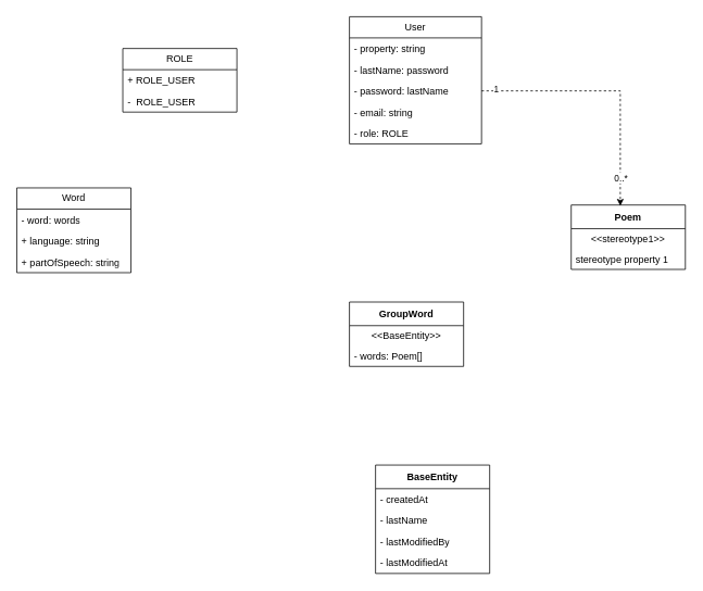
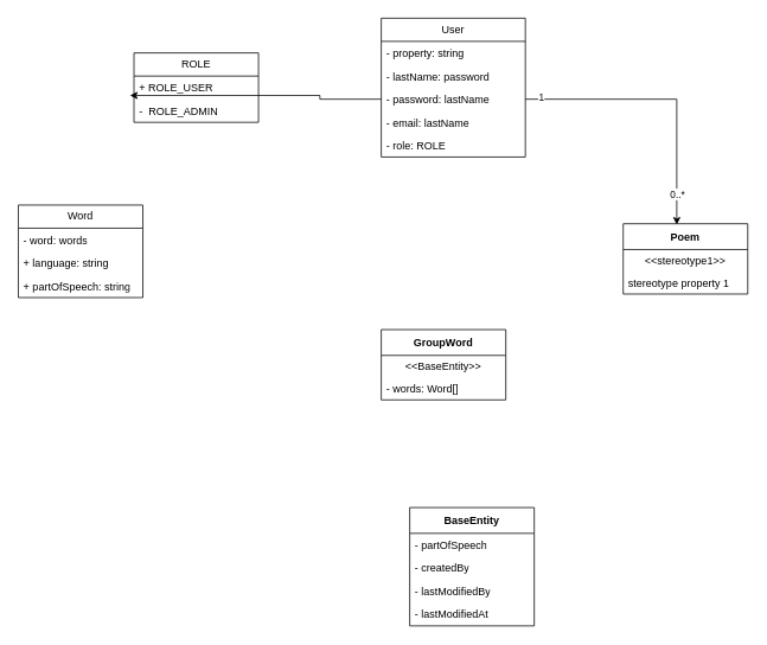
  <mxCell id="0" />
  <mxCell id="1" parent="0" />
  <mxCell id="2" value="User" style="swimlane;fontStyle=0;childLayout=stackLayout;horizontal=1;startSize=26;fillColor=none;horizontalStack=0;resizeParent=1;resizeParentMax=0;resizeLast=0;collapsible=1;marginBottom=0;whiteSpace=wrap;html=1;" vertex="1" parent="1"><mxGeometry x="428" y="20" width="162" height="156" as="geometry" /></mxCell>
  <mxCell id="3" value="- property: string" style="text;strokeColor=none;fillColor=none;align=left;verticalAlign=top;spacingLeft=4;spacingRight=4;overflow=hidden;rotatable=0;points=[[0,0.5],[1,0.5]];portConstraint=eastwest;whiteSpace=wrap;html=1;" vertex="1" parent="2"><mxGeometry y="26" width="162" height="26" as="geometry" /></mxCell>
  <mxCell id="4" value="- lastName: password" style="text;strokeColor=none;fillColor=none;align=left;verticalAlign=top;spacingLeft=4;spacingRight=4;overflow=hidden;rotatable=0;points=[[0,0.5],[1,0.5]];portConstraint=eastwest;whiteSpace=wrap;html=1;" vertex="1" parent="2"><mxGeometry y="52" width="162" height="26" as="geometry" /></mxCell>
  <mxCell id="5" value="- password: lastName" style="text;strokeColor=none;fillColor=none;align=left;verticalAlign=top;spacingLeft=4;spacingRight=4;overflow=hidden;rotatable=0;points=[[0,0.5],[1,0.5]];portConstraint=eastwest;whiteSpace=wrap;html=1;" vertex="1" parent="2"><mxGeometry y="78" width="162" height="26" as="geometry" /></mxCell>
- <mxCell id="6" value="- email: string" style="text;strokeColor=none;fillColor=none;align=left;verticalAlign=top;spacingLeft=4;spacingRight=4;overflow=hidden;rotatable=0;points=[[0,0.5],[1,0.5]];portConstraint=eastwest;whiteSpace=wrap;html=1;" vertex="1" parent="2"><mxGeometry y="104" width="162" height="26" as="geometry" /></mxCell>
+ <mxCell id="6" value="- email: lastName" style="text;strokeColor=none;fillColor=none;align=left;verticalAlign=top;spacingLeft=4;spacingRight=4;overflow=hidden;rotatable=0;points=[[0,0.5],[1,0.5]];portConstraint=eastwest;whiteSpace=wrap;html=1;" vertex="1" parent="2"><mxGeometry y="104" width="162" height="26" as="geometry" /></mxCell>
  <mxCell id="7" value="- role: ROLE" style="text;strokeColor=none;fillColor=none;align=left;verticalAlign=top;spacingLeft=4;spacingRight=4;overflow=hidden;rotatable=0;points=[[0,0.5],[1,0.5]];portConstraint=eastwest;whiteSpace=wrap;html=1;" vertex="1" parent="2"><mxGeometry y="130" width="162" height="26" as="geometry" /></mxCell>
  <mxCell id="8" value="Word" style="swimlane;fontStyle=0;childLayout=stackLayout;horizontal=1;startSize=26;fillColor=none;horizontalStack=0;resizeParent=1;resizeParentMax=0;resizeLast=0;collapsible=1;marginBottom=0;whiteSpace=wrap;html=1;" vertex="1" parent="1"><mxGeometry x="20" y="230" width="140" height="104" as="geometry" /></mxCell>
  <mxCell id="9" value="- word: words" style="text;strokeColor=none;fillColor=none;align=left;verticalAlign=top;spacingLeft=4;spacingRight=4;overflow=hidden;rotatable=0;points=[[0,0.5],[1,0.5]];portConstraint=eastwest;whiteSpace=wrap;html=1;" vertex="1" parent="8"><mxGeometry y="26" width="140" height="26" as="geometry" /></mxCell>
  <mxCell id="10" value="+ language: string" style="text;strokeColor=none;fillColor=none;align=left;verticalAlign=top;spacingLeft=4;spacingRight=4;overflow=hidden;rotatable=0;points=[[0,0.5],[1,0.5]];portConstraint=eastwest;whiteSpace=wrap;html=1;" vertex="1" parent="8"><mxGeometry y="52" width="140" height="26" as="geometry" /></mxCell>
  <mxCell id="11" value="+ partOfSpeech: string" style="text;strokeColor=none;fillColor=none;align=left;verticalAlign=top;spacingLeft=4;spacingRight=4;overflow=hidden;rotatable=0;points=[[0,0.5],[1,0.5]];portConstraint=eastwest;whiteSpace=wrap;html=1;" vertex="1" parent="8"><mxGeometry y="78" width="140" height="26" as="geometry" /></mxCell>
  <mxCell id="12" value="ROLE" style="swimlane;fontStyle=0;childLayout=stackLayout;horizontal=1;startSize=26;fillColor=none;horizontalStack=0;resizeParent=1;resizeParentMax=0;resizeLast=0;collapsible=1;marginBottom=0;whiteSpace=wrap;html=1;" vertex="1" parent="1"><mxGeometry x="150" y="59" width="140" height="78" as="geometry" /></mxCell>
  <mxCell id="13" value="+ ROLE_USER" style="text;strokeColor=none;fillColor=none;align=left;verticalAlign=top;spacingLeft=4;spacingRight=4;overflow=hidden;rotatable=0;points=[[0,0.5],[1,0.5]];portConstraint=eastwest;whiteSpace=wrap;html=1;" vertex="1" parent="12"><mxGeometry y="26" width="140" height="26" as="geometry" /></mxCell>
- <mxCell id="14" value="-&amp;nbsp; ROLE_USER" style="text;strokeColor=none;fillColor=none;align=left;verticalAlign=top;spacingLeft=4;spacingRight=4;overflow=hidden;rotatable=0;points=[[0,0.5],[1,0.5]];portConstraint=eastwest;whiteSpace=wrap;html=1;" vertex="1" parent="12"><mxGeometry y="52" width="140" height="26" as="geometry" /></mxCell>
+ <mxCell id="14" value="-&amp;nbsp; ROLE_ADMIN" style="text;strokeColor=none;fillColor=none;align=left;verticalAlign=top;spacingLeft=4;spacingRight=4;overflow=hidden;rotatable=0;points=[[0,0.5],[1,0.5]];portConstraint=eastwest;whiteSpace=wrap;html=1;" vertex="1" parent="12"><mxGeometry y="52" width="140" height="26" as="geometry" /></mxCell>
+ <mxCell id="15" style="edgeStyle=orthogonalEdgeStyle;rounded=0;orthogonalLoop=1;jettySize=auto;html=1;entryX=-0.032;entryY=0.838;entryDx=0;entryDy=0;entryPerimeter=0;" edge="1" parent="1" source="5" target="13"><mxGeometry relative="1" as="geometry" /></mxCell>
  <mxCell id="16" value="Poem" style="swimlane;fontStyle=1;align=center;verticalAlign=middle;childLayout=stackLayout;horizontal=1;startSize=29;horizontalStack=0;resizeParent=1;resizeParentMax=0;resizeLast=0;collapsible=0;marginBottom=0;html=1;whiteSpace=wrap;" vertex="1" parent="1"><mxGeometry x="700" y="251" width="140" height="79" as="geometry" /></mxCell>
  <mxCell id="17" value="&amp;lt;&amp;lt;stereotype1&amp;gt;&amp;gt;" style="text;html=1;strokeColor=none;fillColor=none;align=center;verticalAlign=middle;spacingLeft=4;spacingRight=4;overflow=hidden;rotatable=0;points=[[0,0.5],[1,0.5]];portConstraint=eastwest;whiteSpace=wrap;" vertex="1" parent="16"><mxGeometry y="29" width="140" height="25" as="geometry" /></mxCell>
  <mxCell id="18" value="stereotype property 1" style="text;html=1;strokeColor=none;fillColor=none;align=left;verticalAlign=middle;spacingLeft=4;spacingRight=4;overflow=hidden;rotatable=0;points=[[0,0.5],[1,0.5]];portConstraint=eastwest;whiteSpace=wrap;" vertex="1" parent="16"><mxGeometry y="54" width="140" height="25" as="geometry" /></mxCell>
  <mxCell id="19" value="BaseEntity" style="swimlane;fontStyle=1;align=center;verticalAlign=middle;childLayout=stackLayout;horizontal=1;startSize=29;horizontalStack=0;resizeParent=1;resizeParentMax=0;resizeLast=0;collapsible=0;marginBottom=0;html=1;whiteSpace=wrap;" vertex="1" parent="1"><mxGeometry x="460" y="570" width="140" height="133" as="geometry" /></mxCell>
- <mxCell id="20" value="- createdAt" style="text;strokeColor=none;fillColor=none;align=left;verticalAlign=top;spacingLeft=4;spacingRight=4;overflow=hidden;rotatable=0;points=[[0,0.5],[1,0.5]];portConstraint=eastwest;whiteSpace=wrap;html=1;" vertex="1" parent="19"><mxGeometry y="29" width="140" height="26" as="geometry" /></mxCell>
- <mxCell id="21" value="- lastName" style="text;strokeColor=none;fillColor=none;align=left;verticalAlign=top;spacingLeft=4;spacingRight=4;overflow=hidden;rotatable=0;points=[[0,0.5],[1,0.5]];portConstraint=eastwest;whiteSpace=wrap;html=1;" vertex="1" parent="19"><mxGeometry y="55" width="140" height="26" as="geometry" /></mxCell>
+ <mxCell id="20" value="- partOfSpeech" style="text;strokeColor=none;fillColor=none;align=left;verticalAlign=top;spacingLeft=4;spacingRight=4;overflow=hidden;rotatable=0;points=[[0,0.5],[1,0.5]];portConstraint=eastwest;whiteSpace=wrap;html=1;" vertex="1" parent="19"><mxGeometry y="29" width="140" height="26" as="geometry" /></mxCell>
+ <mxCell id="21" value="- createdBy" style="text;strokeColor=none;fillColor=none;align=left;verticalAlign=top;spacingLeft=4;spacingRight=4;overflow=hidden;rotatable=0;points=[[0,0.5],[1,0.5]];portConstraint=eastwest;whiteSpace=wrap;html=1;" vertex="1" parent="19"><mxGeometry y="55" width="140" height="26" as="geometry" /></mxCell>
  <mxCell id="22" value="- lastModifiedBy" style="text;strokeColor=none;fillColor=none;align=left;verticalAlign=top;spacingLeft=4;spacingRight=4;overflow=hidden;rotatable=0;points=[[0,0.5],[1,0.5]];portConstraint=eastwest;whiteSpace=wrap;html=1;" vertex="1" parent="19"><mxGeometry y="81" width="140" height="26" as="geometry" /></mxCell>
  <mxCell id="23" value="- lastModifiedAt" style="text;strokeColor=none;fillColor=none;align=left;verticalAlign=top;spacingLeft=4;spacingRight=4;overflow=hidden;rotatable=0;points=[[0,0.5],[1,0.5]];portConstraint=eastwest;whiteSpace=wrap;html=1;" vertex="1" parent="19"><mxGeometry y="107" width="140" height="26" as="geometry" /></mxCell>
  <mxCell id="24" value="GroupWord" style="swimlane;fontStyle=1;align=center;verticalAlign=middle;childLayout=stackLayout;horizontal=1;startSize=29;horizontalStack=0;resizeParent=1;resizeParentMax=0;resizeLast=0;collapsible=0;marginBottom=0;html=1;whiteSpace=wrap;" vertex="1" parent="1"><mxGeometry x="428" y="370" width="140" height="79" as="geometry" /></mxCell>
  <mxCell id="25" value="&amp;lt;&amp;lt;BaseEntity&amp;gt;&amp;gt;" style="text;html=1;strokeColor=none;fillColor=none;align=center;verticalAlign=middle;spacingLeft=4;spacingRight=4;overflow=hidden;rotatable=0;points=[[0,0.5],[1,0.5]];portConstraint=eastwest;whiteSpace=wrap;" vertex="1" parent="24"><mxGeometry y="29" width="140" height="25" as="geometry" /></mxCell>
- <mxCell id="26" value="- words: Poem[]" style="text;html=1;strokeColor=none;fillColor=none;align=left;verticalAlign=middle;spacingLeft=4;spacingRight=4;overflow=hidden;rotatable=0;points=[[0,0.5],[1,0.5]];portConstraint=eastwest;whiteSpace=wrap;" vertex="1" parent="24"><mxGeometry y="54" width="140" height="25" as="geometry" /></mxCell>
- <mxCell id="27" style="edgeStyle=orthogonalEdgeStyle;rounded=0;orthogonalLoop=1;jettySize=auto;html=1;entryX=0.43;entryY=0.013;entryDx=0;entryDy=0;entryPerimeter=0;dashed=1;" edge="1" parent="1" source="5" target="16"><mxGeometry relative="1" as="geometry" /></mxCell>
+ <mxCell id="26" value="- words: Word[]" style="text;html=1;strokeColor=none;fillColor=none;align=left;verticalAlign=middle;spacingLeft=4;spacingRight=4;overflow=hidden;rotatable=0;points=[[0,0.5],[1,0.5]];portConstraint=eastwest;whiteSpace=wrap;" vertex="1" parent="24"><mxGeometry y="54" width="140" height="25" as="geometry" /></mxCell>
+ <mxCell id="27" style="edgeStyle=orthogonalEdgeStyle;rounded=0;orthogonalLoop=1;jettySize=auto;html=1;entryX=0.43;entryY=0.013;entryDx=0;entryDy=0;entryPerimeter=0;" edge="1" parent="1" source="5" target="16"><mxGeometry relative="1" as="geometry" /></mxCell>
  <mxCell id="28" value="1" style="edgeLabel;html=1;align=center;verticalAlign=middle;resizable=0;points=[];" vertex="1" connectable="0" parent="27"><mxGeometry x="-0.891" y="3" relative="1" as="geometry"><mxPoint as="offset" /></mxGeometry></mxCell>
  <mxCell id="29" value="0..*" style="edgeLabel;html=1;align=center;verticalAlign=middle;resizable=0;points=[];" vertex="1" connectable="0" parent="27"><mxGeometry x="0.783" relative="1" as="geometry"><mxPoint as="offset" /></mxGeometry></mxCell>
